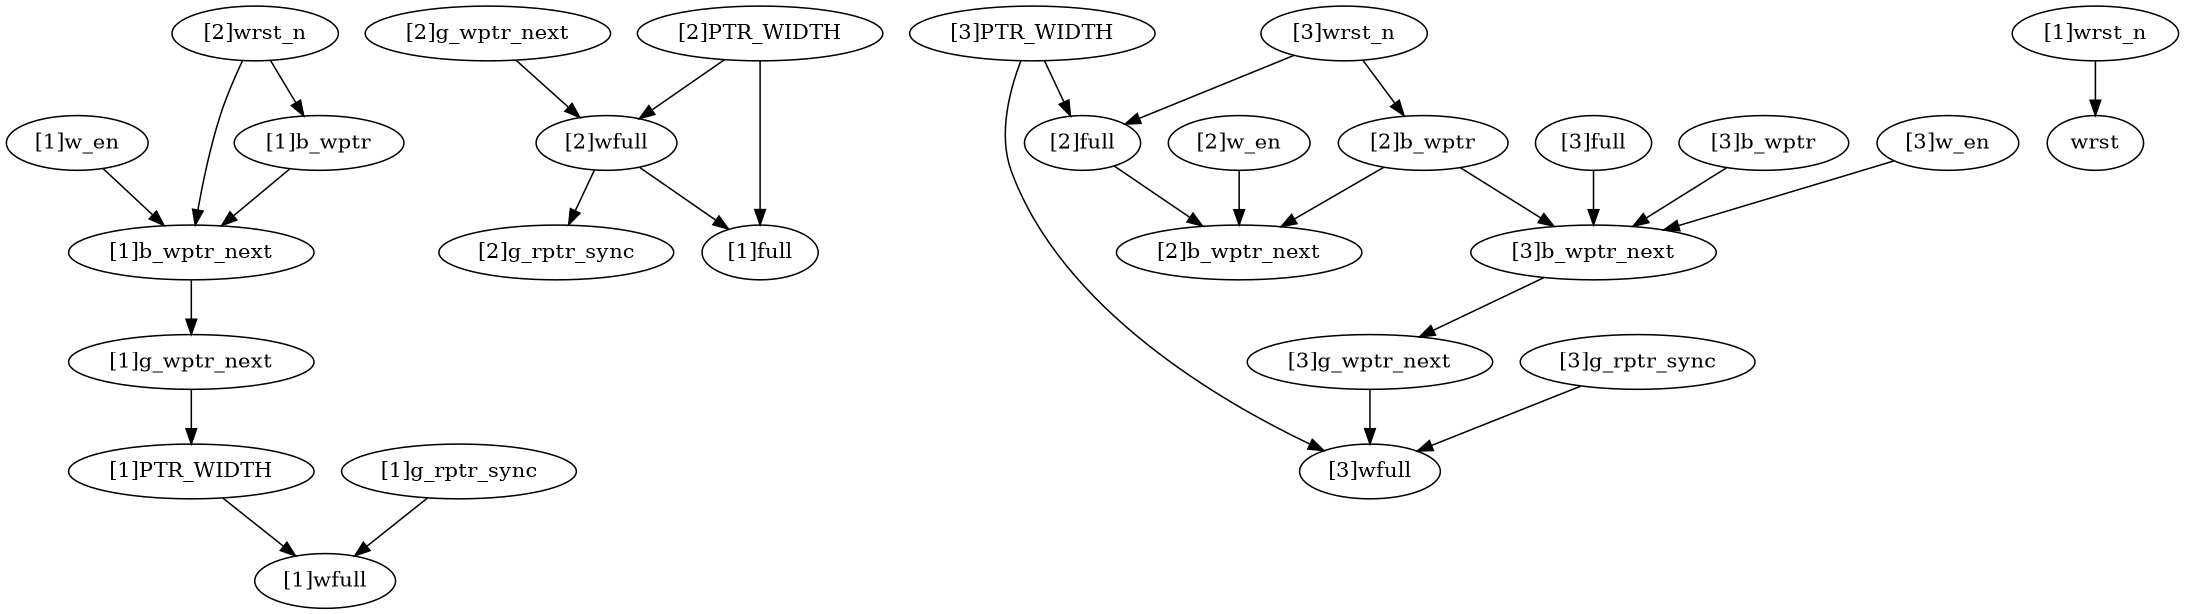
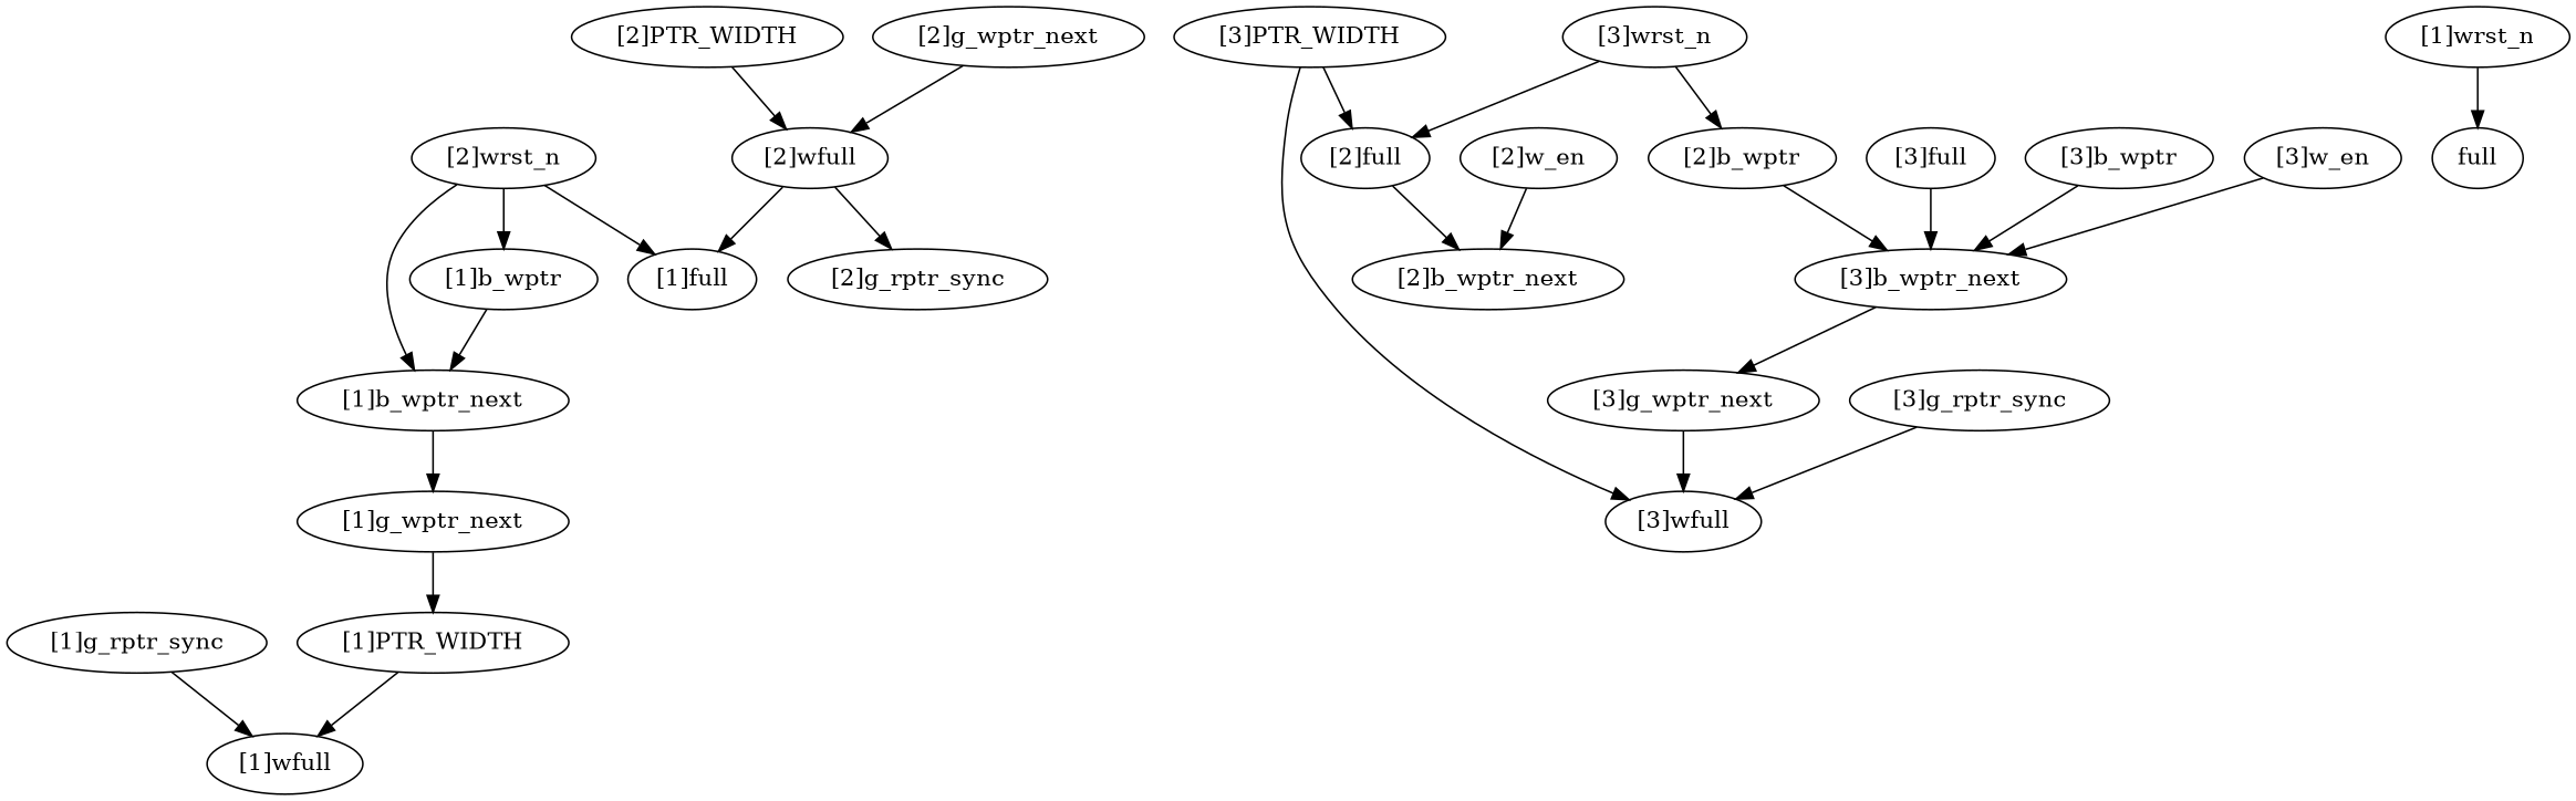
  strict digraph {
    node [complexity=16 importance=0.32122207152 rank=0.03569134128]
-   "[1]w_en" [importance=0.631709624008 rank=0.0394818515005]
    "[1]b_wptr_next" [complexity=12 importance=0.577209235557 rank=0.0481007696297]
    "[1]g_wptr_next" [complexity=9 importance=0.372418996439 rank=0.0413798884933]
    "[1]PTR_WIDTH" [complexity=9]
    "[2]PTR_WIDTH" [complexity=25 importance=0.898431307077 rank=0.0359372522831]
    "[2]wfull" [complexity=18 importance=0.843930918626 rank=0.0468850510348]
    "[1]full" [importance=0.708505377975 rank=0.0442815861234]
    "[2]g_rptr_sync" [complexity=25 importance=0.898431307077 rank=0.0359372522831]
    "[2]g_wptr_next" [complexity=25 importance=0.949628231996 rank=0.0379851292799]
    "[3]b_wptr_next" [complexity=44 importance=1.73162770667 rank=0.0393551751516]
    "[3]g_wptr_next" [complexity=41 importance=1.52683746755 rank=0.037239938233]
    "[2]b_wptr" [complexity=32 importance=1.26919919533 rank=0.0396624748541]
    "[2]b_wptr_next" [complexity=28 importance=1.15441847111 rank=0.0412292311112]
    "[3]wfull" [complexity=34 importance=1.42114015418 rank=0.0417982398289]
    "[1]wrst_n" [complexity=1 importance=0.317092673287 rank=0.317092673287]
-   full [complexity=0 importance=0.131296142418 rank=0.0 label=wrst]
+   full [complexity=0 importance=0.131296142418 rank=0.0]
    "[1]wfull" [complexity=2 importance=0.266721683069 rank=0.133360841534]
    "[3]PTR_WIDTH" [complexity=41 importance=1.47564054263 rank=0.0359912327472]
    "[2]full" [complexity=32 importance=1.28571461353 rank=0.0401785816729]
    "[3]full" [complexity=48 importance=1.86292384909 rank=0.0388109135227]
    "[2]wrst_n" [complexity=17 importance=1.4715111444 rank=0.0865594790824]
    "[1]b_wptr" [importance=0.691989959773 rank=0.0432493724858]
    "[1]g_rptr_sync" [complexity=9]
    "[3]g_rptr_sync" [complexity=41 importance=1.47564054263 rank=0.0359912327472]
    "[3]wrst_n" [complexity=33 importance=2.62592961551 rank=0.0795736247125]
    "[2]w_en" [complexity=32 importance=1.20891885956 rank=0.0377787143614]
    "[3]b_wptr" [complexity=48 importance=1.84640843089 rank=0.0384668423101]
    "[3]w_en" [complexity=48 importance=1.78612809512 rank=0.0372110019817]
-   "[1]w_en" -> "[1]b_wptr_next"
    "[1]b_wptr_next" -> "[1]g_wptr_next"
    "[1]g_wptr_next" -> "[1]PTR_WIDTH"
    "[1]PTR_WIDTH" -> "[1]wfull"
    "[2]PTR_WIDTH" -> "[2]wfull"
    "[2]wfull" -> "[1]full"
    "[2]wfull" -> "[2]g_rptr_sync"
    "[2]g_wptr_next" -> "[2]wfull"
    "[3]b_wptr_next" -> "[3]g_wptr_next"
    "[3]g_wptr_next" -> "[3]wfull"
    "[2]b_wptr" -> "[3]b_wptr_next"
-   "[2]b_wptr" -> "[2]b_wptr_next"
    "[1]wrst_n" -> full
    "[3]PTR_WIDTH" -> "[3]wfull"
    "[3]PTR_WIDTH" -> "[2]full"
    "[2]full" -> "[2]b_wptr_next"
    "[3]full" -> "[3]b_wptr_next"
    "[2]wrst_n" -> "[1]b_wptr_next"
-   "[2]PTR_WIDTH" -> "[1]full"
+   "[2]wrst_n" -> "[1]full"
    "[2]wrst_n" -> "[1]b_wptr"
    "[1]b_wptr" -> "[1]b_wptr_next"
    "[1]g_rptr_sync" -> "[1]wfull"
    "[3]g_rptr_sync" -> "[3]wfull"
    "[3]wrst_n" -> "[2]b_wptr"
    "[3]wrst_n" -> "[2]full"
    "[2]w_en" -> "[2]b_wptr_next"
    "[3]b_wptr" -> "[3]b_wptr_next"
    "[3]w_en" -> "[3]b_wptr_next"
  }
